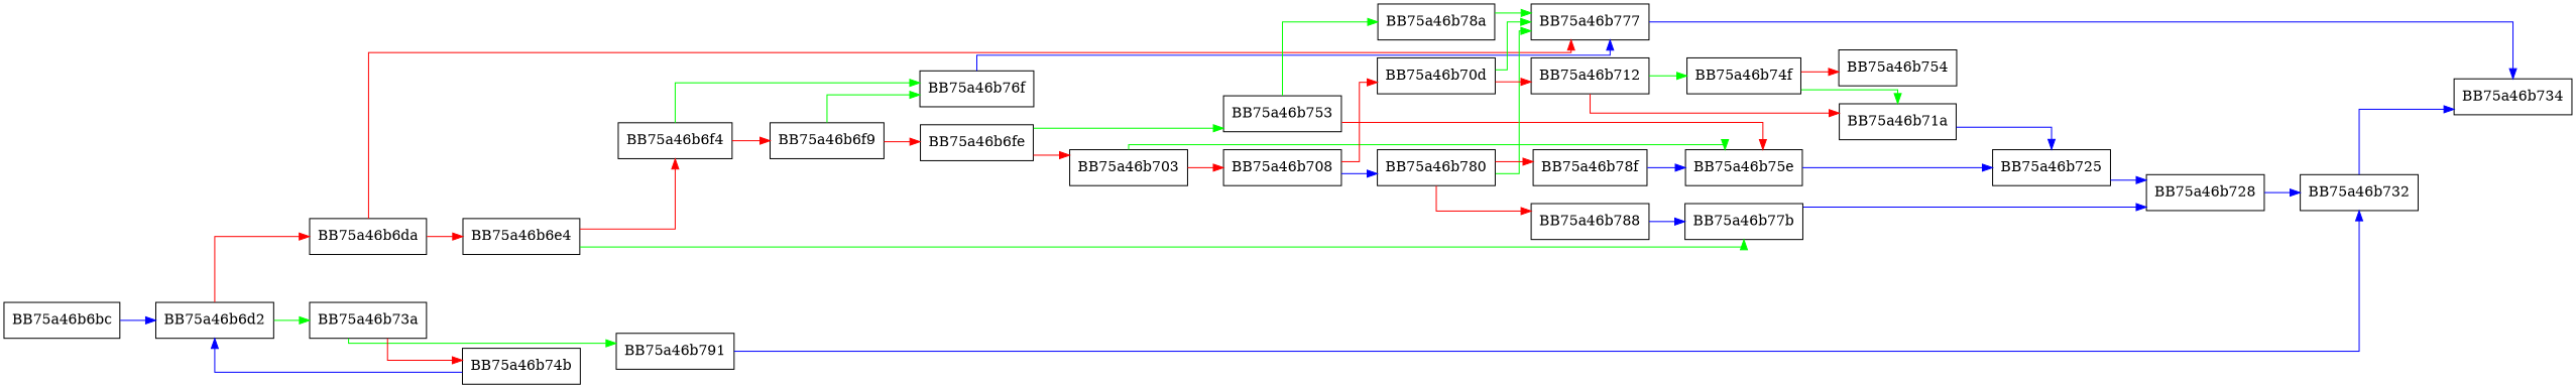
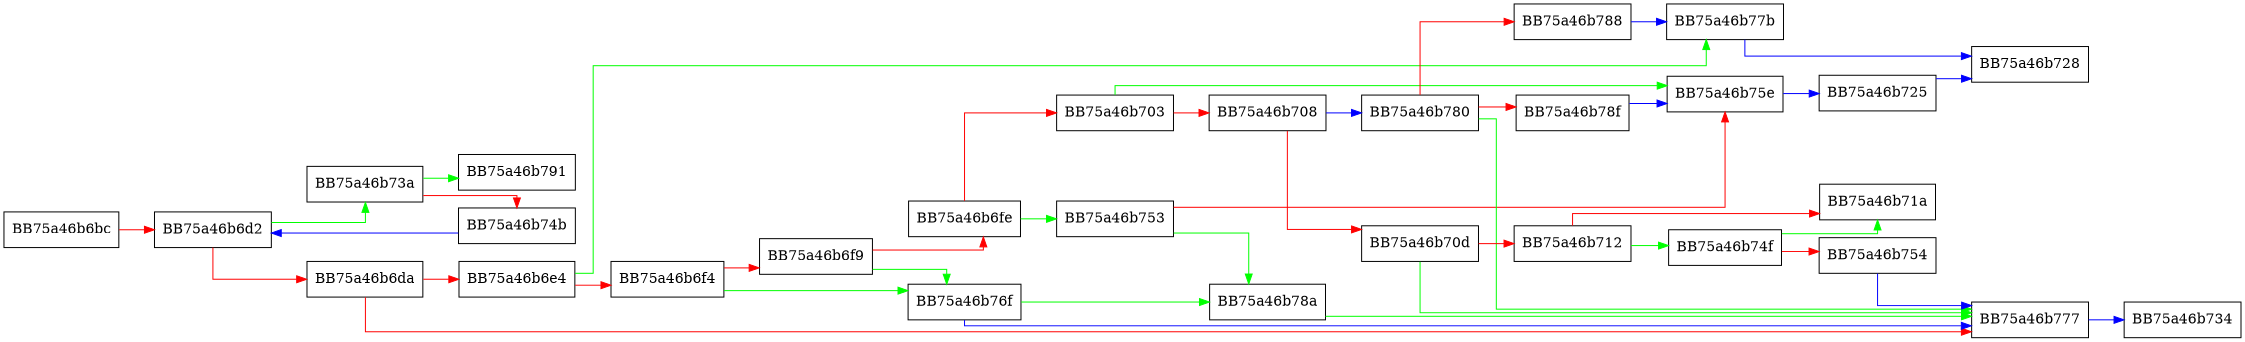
  digraph {
    rankdir=LR
    splines=ortho
    node [shape=box]
    edge [color=red]
    BB75a46b6bc
    BB75a46b6d2
    BB75a46b73a
    BB75a46b6da
    BB75a46b791
    BB75a46b74b
    BB75a46b777
    BB75a46b6e4
-   BB75a46b732
    BB75a46b734
    BB75a46b77b
    BB75a46b6f4
    BB75a46b728
    BB75a46b76f
    BB75a46b6f9
    BB75a46b78a
    BB75a46b6fe
    n18 [label=BB75a46b753]
    BB75a46b703
    BB75a46b75e
    BB75a46b708
    BB75a46b725
    BB75a46b780
    BB75a46b70d
    BB75a46b788
    BB75a46b78f
    BB75a46b712
    BB75a46b74f
    BB75a46b71a
    BB75a46b754
-   BB75a46b6bc -> BB75a46b6d2 [color=blue]
+   BB75a46b6bc -> BB75a46b6d2
    BB75a46b6d2 -> BB75a46b73a [color=green]
    BB75a46b6d2 -> BB75a46b6da
    BB75a46b73a -> BB75a46b791 [color=green]
    BB75a46b73a -> BB75a46b74b
    BB75a46b6da -> BB75a46b777
    BB75a46b6da -> BB75a46b6e4
-   BB75a46b791 -> BB75a46b732 [color=blue]
    BB75a46b74b -> BB75a46b6d2 [color=blue]
    BB75a46b777 -> BB75a46b734 [color=blue]
    BB75a46b6e4 -> BB75a46b77b [color=green]
    BB75a46b6e4 -> BB75a46b6f4
-   BB75a46b732 -> BB75a46b734 [color=blue]
    BB75a46b77b -> BB75a46b728 [color=blue]
    BB75a46b6f4 -> BB75a46b76f [color=green]
    BB75a46b6f4 -> BB75a46b6f9
-   BB75a46b728 -> BB75a46b732 [color=blue]
    BB75a46b76f -> BB75a46b777 [color=blue]
+   BB75a46b76f -> BB75a46b78a [color=green]
    BB75a46b6f9 -> BB75a46b76f [color=green]
    BB75a46b6f9 -> BB75a46b6fe
    BB75a46b78a -> BB75a46b777 [color=green]
    BB75a46b6fe -> n18 [color=green]
    BB75a46b6fe -> BB75a46b703
    n18 -> BB75a46b78a [color=green]
    n18 -> BB75a46b75e
    BB75a46b703 -> BB75a46b75e [color=green]
    BB75a46b703 -> BB75a46b708
    BB75a46b75e -> BB75a46b725 [color=blue]
    BB75a46b708 -> BB75a46b780 [color=blue]
    BB75a46b708 -> BB75a46b70d
    BB75a46b725 -> BB75a46b728 [color=blue]
    BB75a46b780 -> BB75a46b777 [color=green]
    BB75a46b780 -> BB75a46b788
    BB75a46b780 -> BB75a46b78f
    BB75a46b70d -> BB75a46b777 [color=green]
    BB75a46b70d -> BB75a46b712
    BB75a46b788 -> BB75a46b77b [color=blue]
    BB75a46b78f -> BB75a46b75e [color=blue]
    BB75a46b712 -> BB75a46b74f [color=green]
    BB75a46b712 -> BB75a46b71a
    BB75a46b74f -> BB75a46b71a [color=green]
    BB75a46b74f -> BB75a46b754
-   BB75a46b71a -> BB75a46b725 [color=blue]
+   BB75a46b754 -> BB75a46b777 [color=blue]
  }
